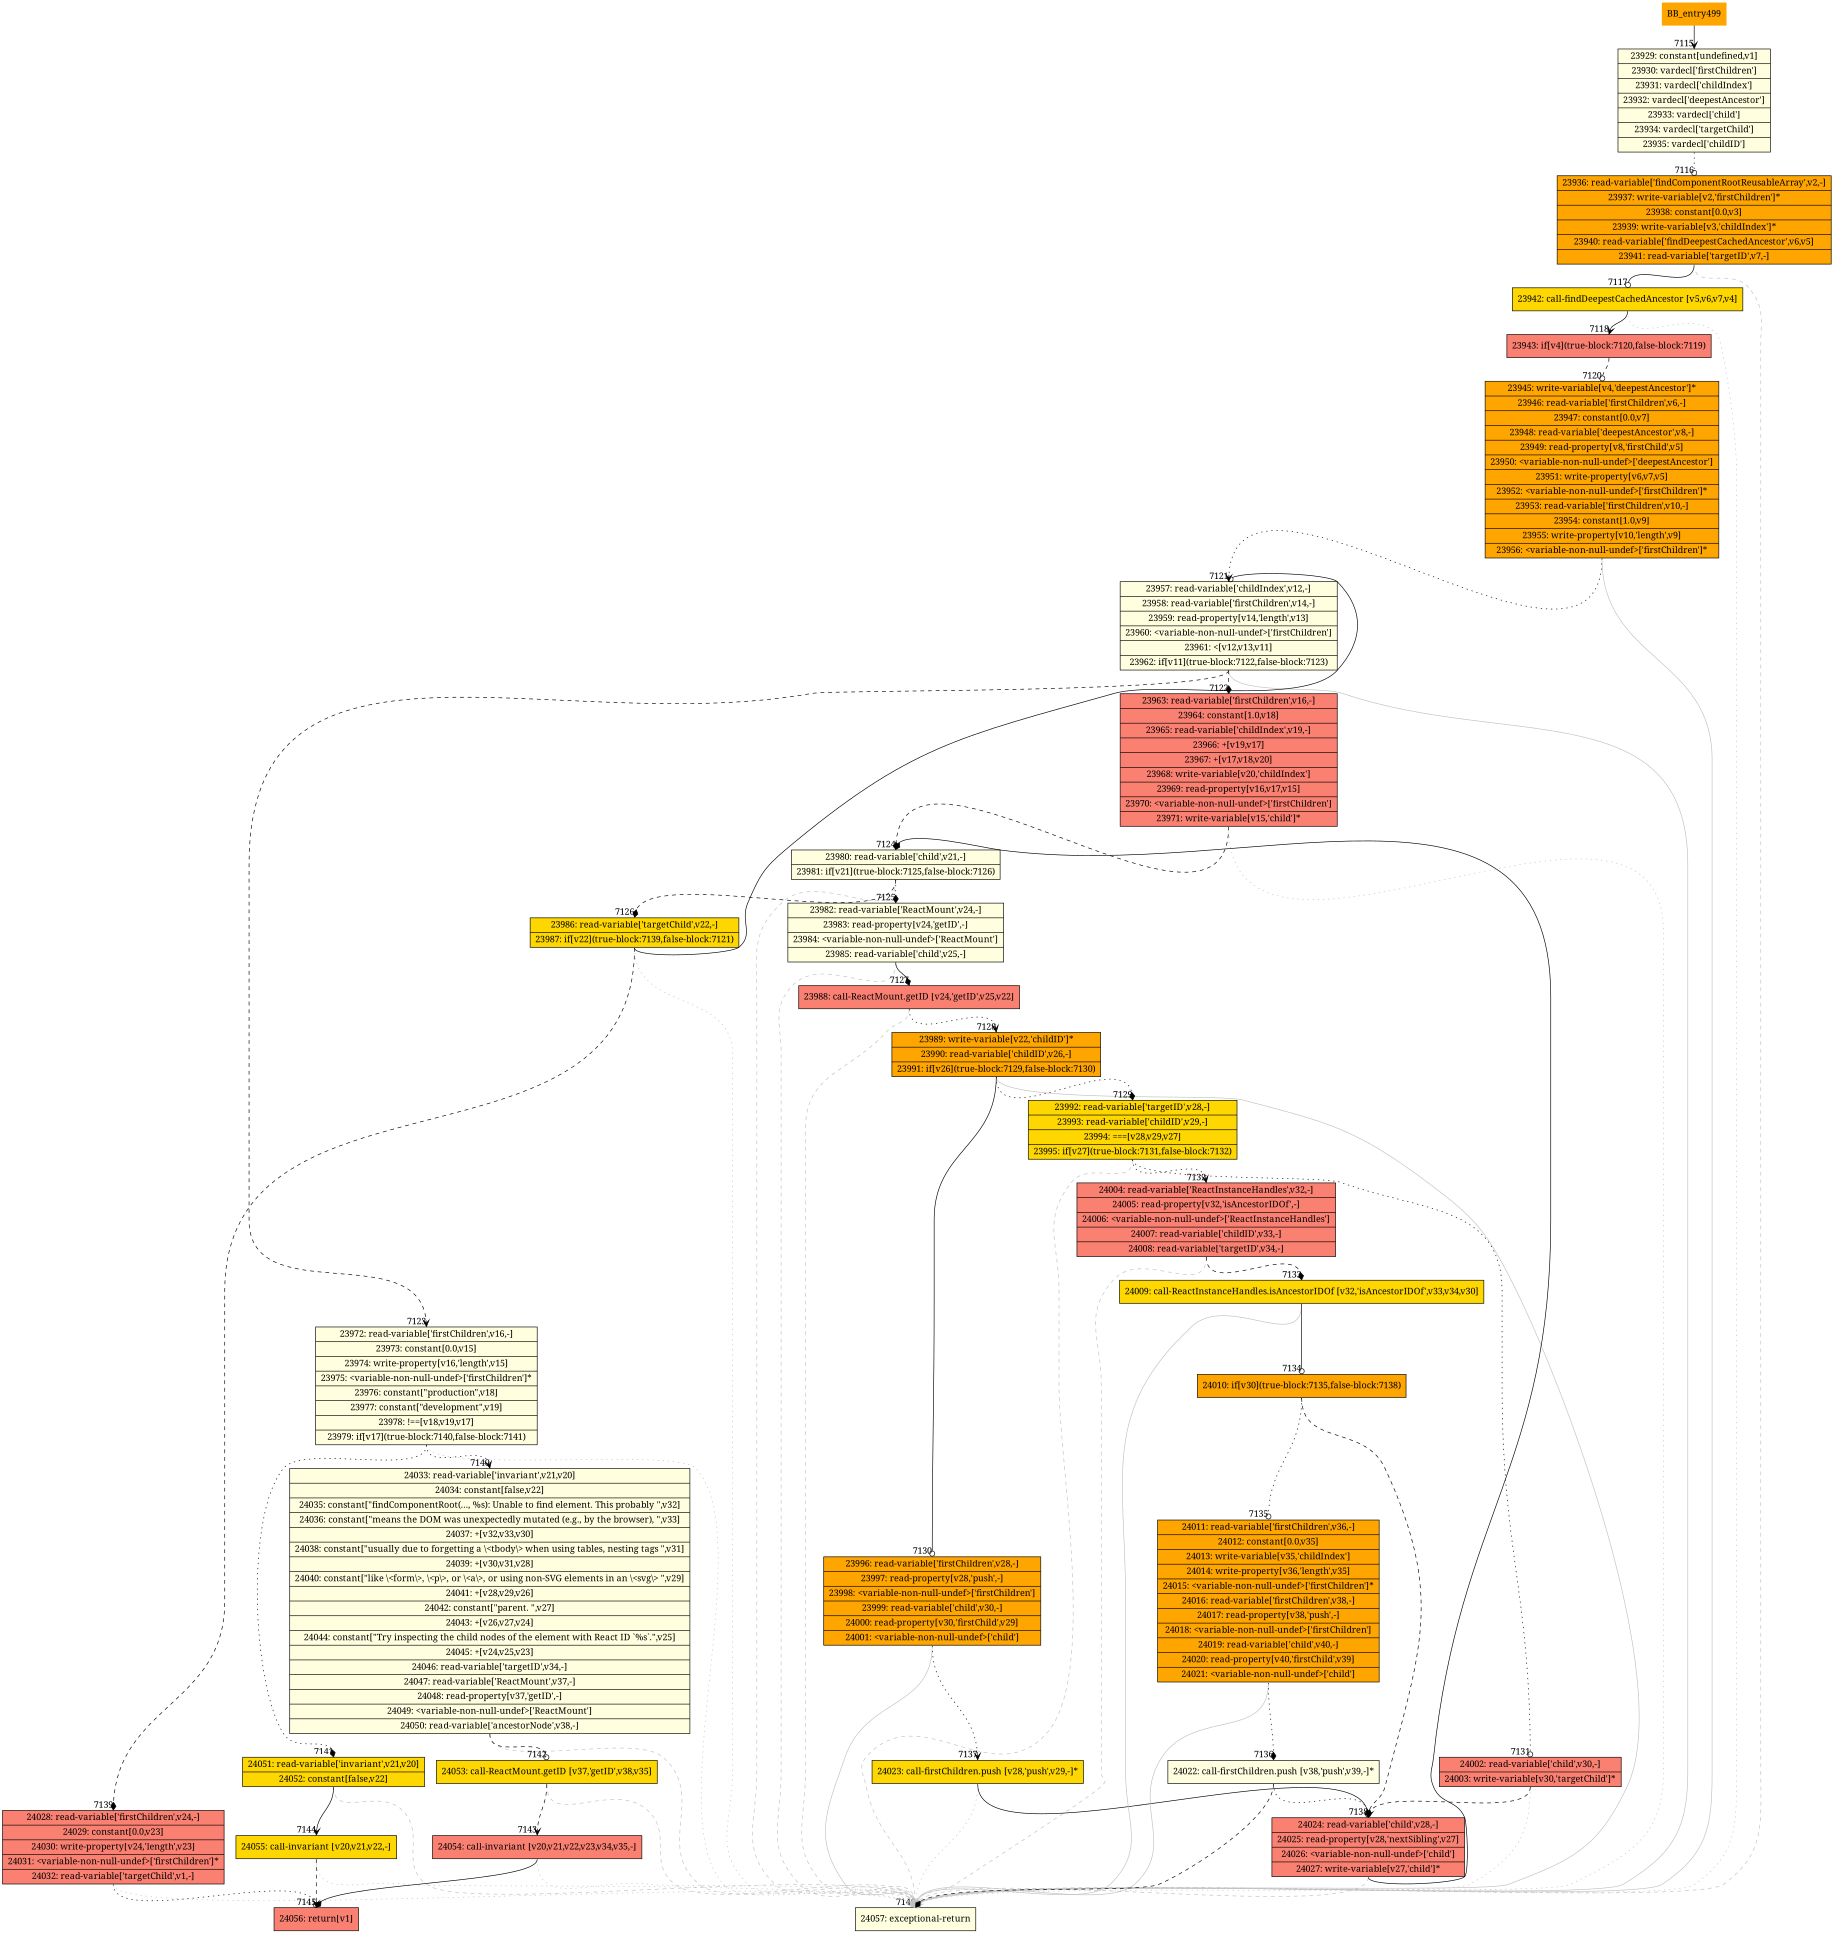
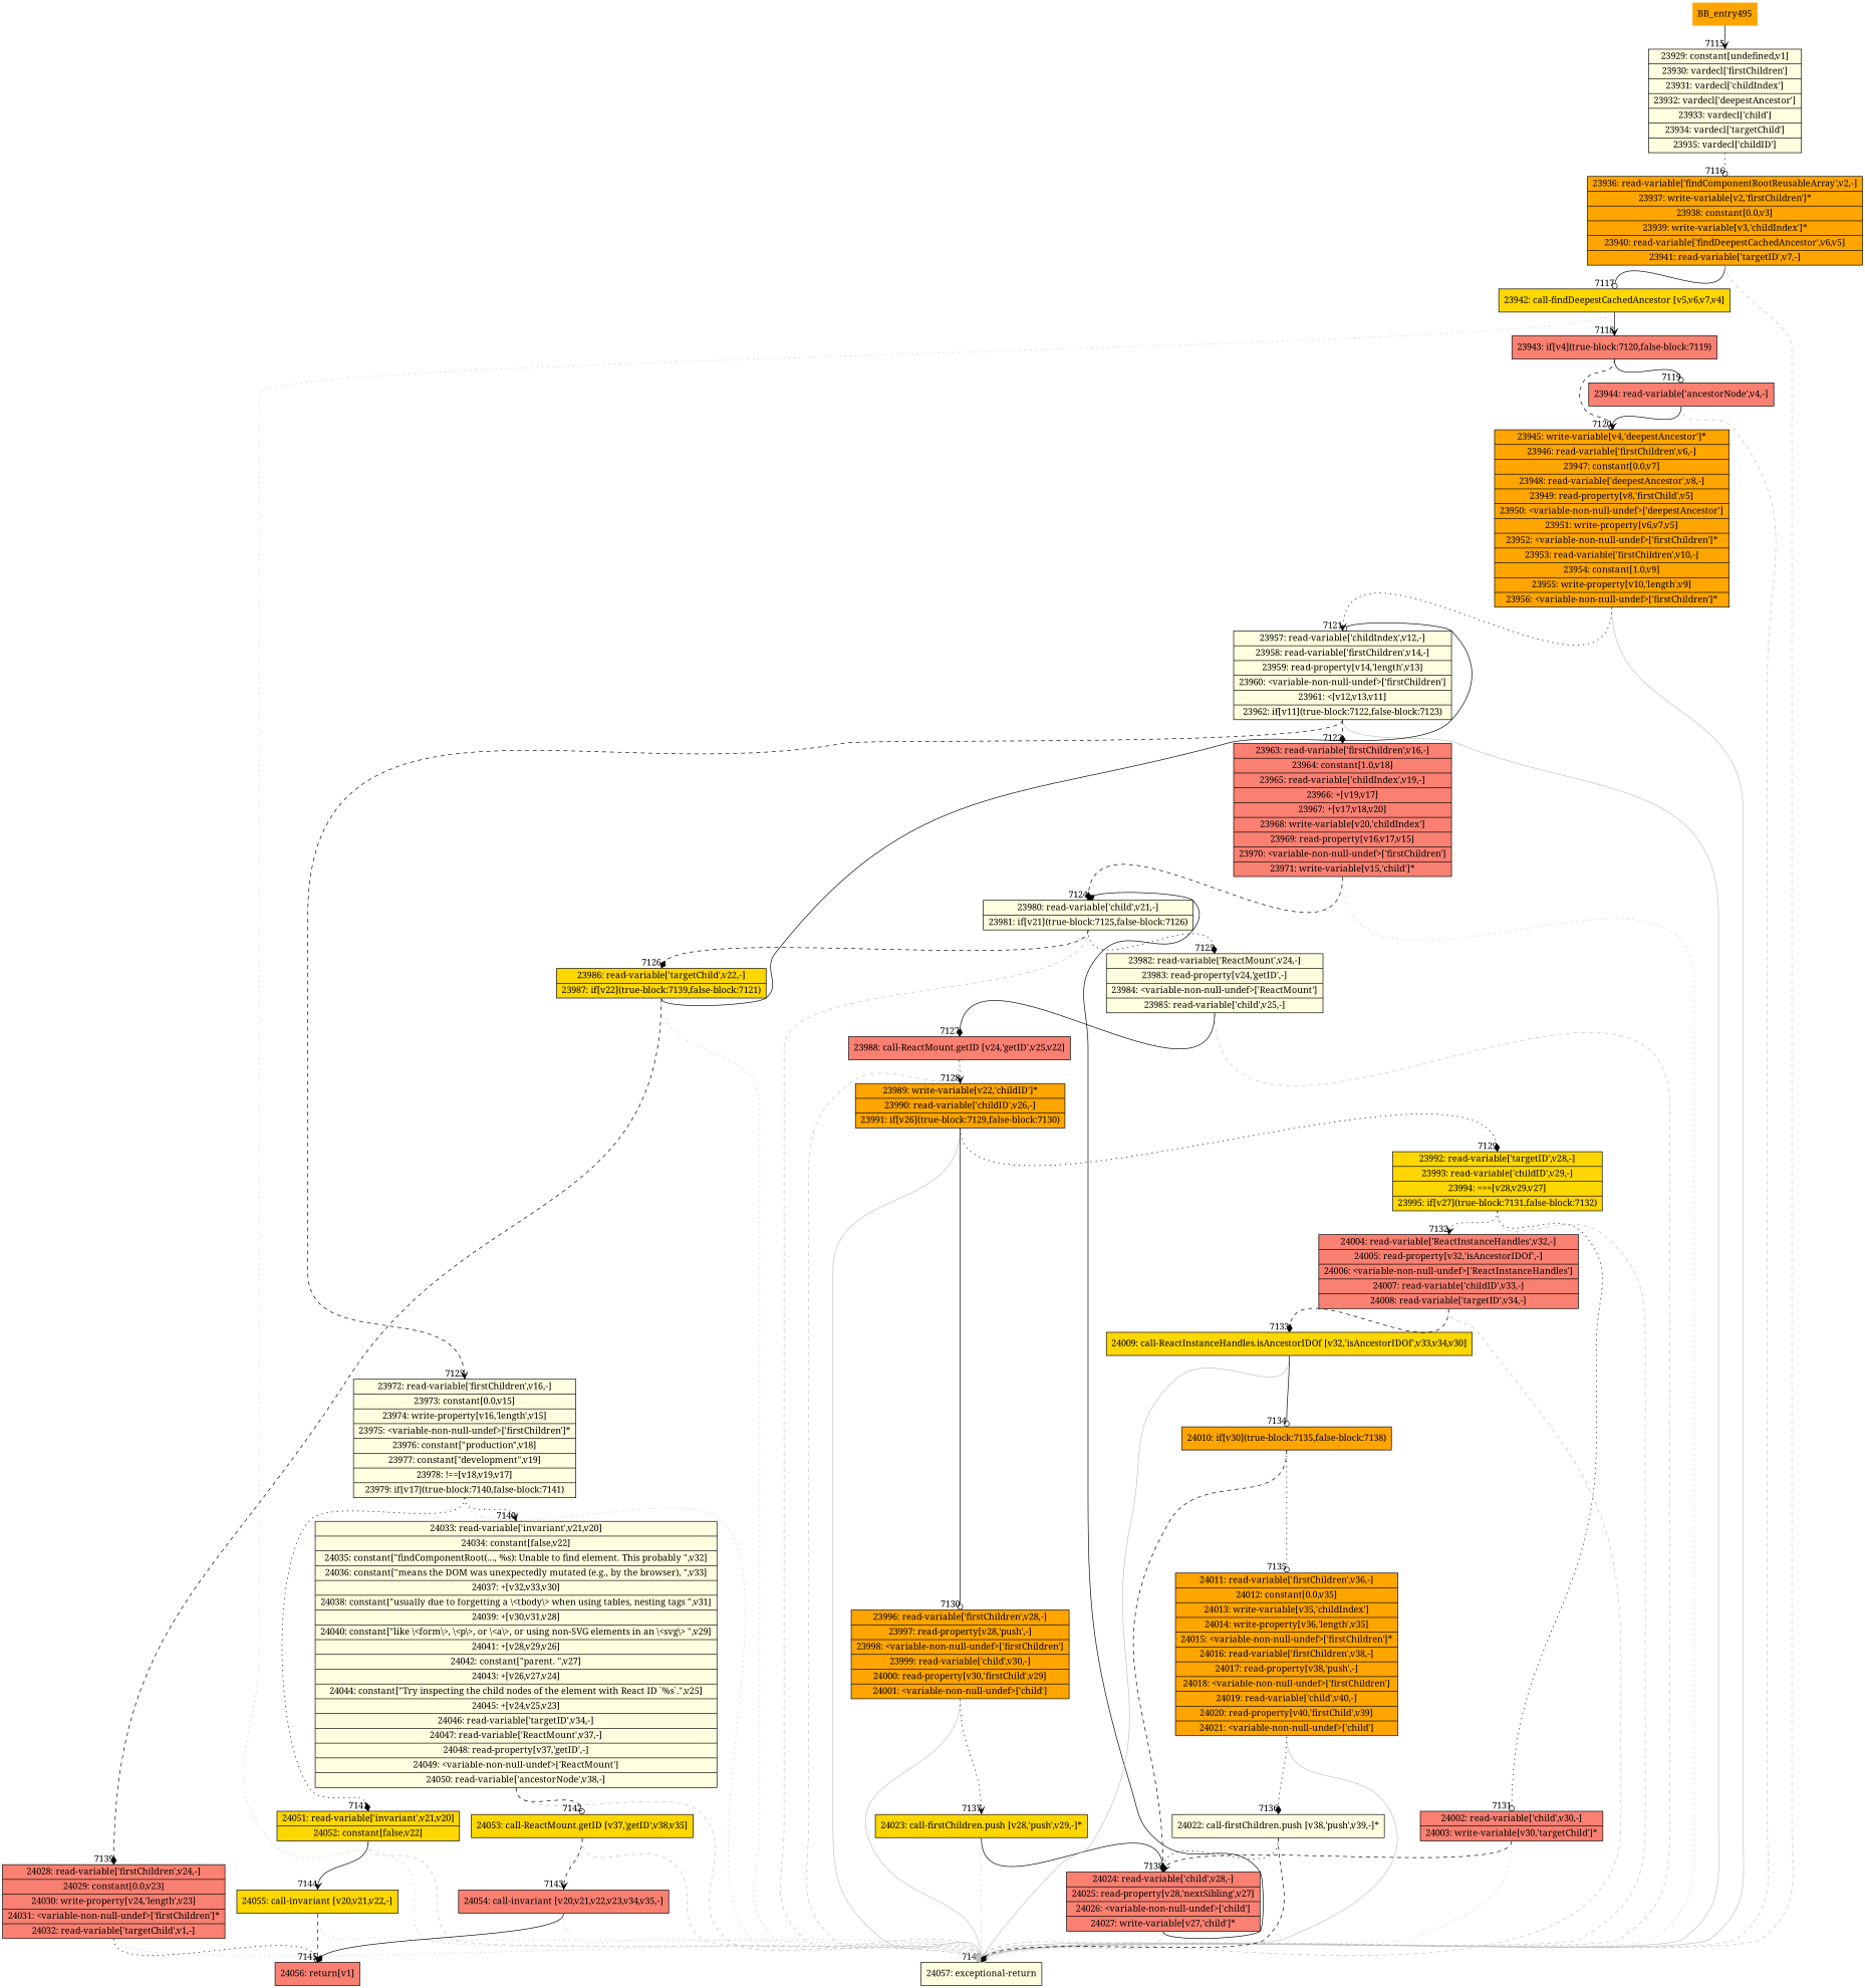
  digraph {
    fontname="Noto Serif"
    rankdir=TD
    node [fillcolor=salmon fontname="Noto Serif" shape=record style=filled]
    edge [arrowhead=diamond fontname="Noto Serif" headport=n style=dashed tailport=s]
-   BB_entry495 [fillcolor=orange shape=none label=BB_entry499]
+   BB_entry495 [fillcolor=orange shape=none]
    n2 [fillcolor=lightyellow label="{23929: constant[undefined,v1]|23930: vardecl['firstChildren']|23931: vardecl['childIndex']|23932: vardecl['deepestAncestor']|23933: vardecl['child']|23934: vardecl['targetChild']|23935: vardecl['childID']}"]
    n3 [fillcolor=orange label="{23936: read-variable['findComponentRootReusableArray',v2,-]|23937: write-variable[v2,'firstChildren']*|23938: constant[0.0,v3]|23939: write-variable[v3,'childIndex']*|23940: read-variable['findDeepestCachedAncestor',v6,v5]|23941: read-variable['targetID',v7,-]}"]
    n4 [fillcolor=gold label="{23942: call-findDeepestCachedAncestor [v5,v6,v7,v4]}"]
    n5 [fillcolor=lightyellow label="{24057: exceptional-return}"]
    n6 [label="{23943: if[v4](true-block:7120,false-block:7119)}"]
    n7 [fillcolor=orange label="{23945: write-variable[v4,'deepestAncestor']*|23946: read-variable['firstChildren',v6,-]|23947: constant[0.0,v7]|23948: read-variable['deepestAncestor',v8,-]|23949: read-property[v8,'firstChild',v5]|23950: \<variable-non-null-undef\>['deepestAncestor']|23951: write-property[v6,v7,v5]|23952: \<variable-non-null-undef\>['firstChildren']*|23953: read-variable['firstChildren',v10,-]|23954: constant[1.0,v9]|23955: write-property[v10,'length',v9]|23956: \<variable-non-null-undef\>['firstChildren']*}"]
+   n8 [label="{23944: read-variable['ancestorNode',v4,-]}"]
    n9 [fillcolor=lightyellow label="{23957: read-variable['childIndex',v12,-]|23958: read-variable['firstChildren',v14,-]|23959: read-property[v14,'length',v13]|23960: \<variable-non-null-undef\>['firstChildren']|23961: \<[v12,v13,v11]|23962: if[v11](true-block:7122,false-block:7123)}"]
    n10 [label="{23963: read-variable['firstChildren',v16,-]|23964: constant[1.0,v18]|23965: read-variable['childIndex',v19,-]|23966: +[v19,v17]|23967: +[v17,v18,v20]|23968: write-variable[v20,'childIndex']|23969: read-property[v16,v17,v15]|23970: \<variable-non-null-undef\>['firstChildren']|23971: write-variable[v15,'child']*}"]
    n11 [fillcolor=lightyellow label="{23972: read-variable['firstChildren',v16,-]|23973: constant[0.0,v15]|23974: write-property[v16,'length',v15]|23975: \<variable-non-null-undef\>['firstChildren']*|23976: constant[\"production\",v18]|23977: constant[\"development\",v19]|23978: !==[v18,v19,v17]|23979: if[v17](true-block:7140,false-block:7141)}"]
    n12 [fillcolor=lightyellow label="{23980: read-variable['child',v21,-]|23981: if[v21](true-block:7125,false-block:7126)}"]
    n13 [fillcolor=lightyellow label="{24033: read-variable['invariant',v21,v20]|24034: constant[false,v22]|24035: constant[\"findComponentRoot(..., %s): Unable to find element. This probably \",v32]|24036: constant[\"means the DOM was unexpectedly mutated (e.g., by the browser), \",v33]|24037: +[v32,v33,v30]|24038: constant[\"usually due to forgetting a \\\<tbody\\\> when using tables, nesting tags \",v31]|24039: +[v30,v31,v28]|24040: constant[\"like \\\<form\\\>, \\\<p\\\>, or \\\<a\\\>, or using non-SVG elements in an \\\<svg\\\> \",v29]|24041: +[v28,v29,v26]|24042: constant[\"parent. \",v27]|24043: +[v26,v27,v24]|24044: constant[\"Try inspecting the child nodes of the element with React ID `%s`.\",v25]|24045: +[v24,v25,v23]|24046: read-variable['targetID',v34,-]|24047: read-variable['ReactMount',v37,-]|24048: read-property[v37,'getID',-]|24049: \<variable-non-null-undef\>['ReactMount']|24050: read-variable['ancestorNode',v38,-]}"]
    n14 [fillcolor=gold label="{24051: read-variable['invariant',v21,v20]|24052: constant[false,v22]}"]
    n15 [fillcolor=lightyellow label="{23982: read-variable['ReactMount',v24,-]|23983: read-property[v24,'getID',-]|23984: \<variable-non-null-undef\>['ReactMount']|23985: read-variable['child',v25,-]}"]
    n16 [fillcolor=gold label="{23986: read-variable['targetChild',v22,-]|23987: if[v22](true-block:7139,false-block:7121)}"]
    n17 [fillcolor=gold label="{24053: call-ReactMount.getID [v37,'getID',v38,v35]}"]
    n18 [fillcolor=gold label="{24055: call-invariant [v20,v21,v22,-]}"]
    n19 [label="{23988: call-ReactMount.getID [v24,'getID',v25,v22]}"]
    n20 [label="{24028: read-variable['firstChildren',v24,-]|24029: constant[0.0,v23]|24030: write-property[v24,'length',v23]|24031: \<variable-non-null-undef\>['firstChildren']*|24032: read-variable['targetChild',v1,-]}"]
    n21 [label="{24054: call-invariant [v20,v21,v22,v23,v34,v35,-]}"]
    n22 [label="{24056: return[v1]}"]
    n23 [fillcolor=orange label="{23989: write-variable[v22,'childID']*|23990: read-variable['childID',v26,-]|23991: if[v26](true-block:7129,false-block:7130)}"]
    n24 [fillcolor=gold label="{23992: read-variable['targetID',v28,-]|23993: read-variable['childID',v29,-]|23994: ===[v28,v29,v27]|23995: if[v27](true-block:7131,false-block:7132)}"]
    n25 [fillcolor=orange label="{23996: read-variable['firstChildren',v28,-]|23997: read-property[v28,'push',-]|23998: \<variable-non-null-undef\>['firstChildren']|23999: read-variable['child',v30,-]|24000: read-property[v30,'firstChild',v29]|24001: \<variable-non-null-undef\>['child']}"]
    n26 [label="{24002: read-variable['child',v30,-]|24003: write-variable[v30,'targetChild']*}"]
    n27 [label="{24004: read-variable['ReactInstanceHandles',v32,-]|24005: read-property[v32,'isAncestorIDOf',-]|24006: \<variable-non-null-undef\>['ReactInstanceHandles']|24007: read-variable['childID',v33,-]|24008: read-variable['targetID',v34,-]}"]
    n28 [fillcolor=gold label="{24023: call-firstChildren.push [v28,'push',v29,-]*}"]
    n29 [label="{24024: read-variable['child',v28,-]|24025: read-property[v28,'nextSibling',v27]|24026: \<variable-non-null-undef\>['child']|24027: write-variable[v27,'child']*}"]
    n30 [fillcolor=gold label="{24009: call-ReactInstanceHandles.isAncestorIDOf [v32,'isAncestorIDOf',v33,v34,v30]}"]
    n31 [fillcolor=orange label="{24010: if[v30](true-block:7135,false-block:7138)}"]
    n32 [fillcolor=orange label="{24011: read-variable['firstChildren',v36,-]|24012: constant[0.0,v35]|24013: write-variable[v35,'childIndex']|24014: write-property[v36,'length',v35]|24015: \<variable-non-null-undef\>['firstChildren']*|24016: read-variable['firstChildren',v38,-]|24017: read-property[v38,'push',-]|24018: \<variable-non-null-undef\>['firstChildren']|24019: read-variable['child',v40,-]|24020: read-property[v40,'firstChild',v39]|24021: \<variable-non-null-undef\>['child']}"]
    n33 [fillcolor=lightyellow label="{24022: call-firstChildren.push [v38,'push',v39,-]*}"]
    BB_entry495 -> n2 [arrowhead=vee headlabel="    7115" style=solid]
    n2 -> n3 [arrowhead=odot headlabel="      7116" style=dotted]
    n3 -> n4 [arrowhead=odot headlabel="      7117" style=solid]
    n3 -> n5 [arrowhead=odot color=gray headlabel="      7146"]
    n4 -> n5 [color=gray style=dotted]
    n4 -> n6 [arrowhead=vee headlabel="      7118" style=solid]
    n6 -> n7 [arrowhead=odot headlabel="      7120"]
+   n6 -> n8 [arrowhead=odot headlabel="      7119" style=solid]
    n7 -> n5 [arrowhead=vee color=gray style=solid]
    n7 -> n9 [arrowhead=vee headlabel="      7121" style=dotted]
+   n8 -> n5 [color=gray]
+   n8 -> n7 [arrowhead=vee style=solid]
    n9 -> n5 [arrowhead=odot color=gray style=solid]
    n9 -> n10 [headlabel="      7122"]
    n9 -> n11 [arrowhead=vee headlabel="      7123"]
    n10 -> n5 [arrowhead=vee color=gray style=dotted]
    n10 -> n12 [headlabel="      7124"]
    n11 -> n5 [arrowhead=vee color=gray style=dotted]
    n11 -> n13 [arrowhead=vee headlabel="      7140" style=dotted]
    n11 -> n14 [headlabel="      7141" style=dotted]
    n12 -> n5 [color=gray]
    n12 -> n15 [headlabel="      7125" style=dotted]
    n12 -> n16 [headlabel="      7126"]
    n13 -> n5 [color=gray]
    n13 -> n17 [arrowhead=odot headlabel="      7142"]
    n14 -> n5 [arrowhead=vee color=gray]
    n14 -> n18 [arrowhead=vee headlabel="      7144" style=solid]
    n15 -> n5 [arrowhead=vee color=gray]
    n15 -> n19 [headlabel="      7127" style=solid]
    n16 -> n5 [arrowhead=vee color=gray style=dotted]
    n16 -> n9 [arrowhead=odot style=solid]
    n16 -> n20 [headlabel="      7139"]
    n17 -> n5 [color=gray]
    n17 -> n21 [arrowhead=vee headlabel="      7143"]
    n18 -> n5 [arrowhead=vee color=gray style=dotted]
    n18 -> n22 [arrowhead=vee]
    n19 -> n5 [arrowhead=vee color=gray]
    n19 -> n23 [arrowhead=vee headlabel="      7128" style=dotted]
    n20 -> n5 [color=gray style=dotted]
    n20 -> n22 [arrowhead=odot headlabel="      7145" style=dotted]
    n21 -> n5 [color=gray style=dotted]
    n21 -> n22 [style=solid]
    n23 -> n5 [arrowhead=odot color=gray style=solid]
    n23 -> n24 [headlabel="      7129" style=dotted]
    n23 -> n25 [arrowhead=odot headlabel="      7130" style=solid]
    n24 -> n5 [arrowhead=odot color=gray]
    n24 -> n26 [arrowhead=odot headlabel="      7131" style=dotted]
    n24 -> n27 [arrowhead=vee headlabel="      7132" style=dotted]
    n25 -> n5 [arrowhead=odot color=gray style=solid]
    n25 -> n28 [arrowhead=vee headlabel="      7137" style=dotted]
    n26 -> n5 [color=gray style=dotted]
    n26 -> n29 [arrowhead=vee headlabel="      7138"]
    n27 -> n5 [color=gray]
    n27 -> n30 [headlabel="      7133"]
    n28 -> n5 [arrowhead=vee color=gray style=dotted]
    n28 -> n29 [style=solid]
    n29 -> n5 [color=gray]
    n29 -> n12 [style=solid]
    n30 -> n5 [arrowhead=vee color=gray style=solid]
    n30 -> n31 [arrowhead=odot headlabel="      7134" style=solid]
    n31 -> n29
    n31 -> n32 [arrowhead=odot headlabel="      7135" style=dotted]
    n32 -> n5 [color=gray style=solid]
    n32 -> n33 [headlabel="      7136" style=dotted]
    n33 -> n5 [color=black]
    n33 -> n29 [arrowhead=odot style=dotted]
  }
